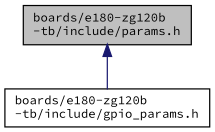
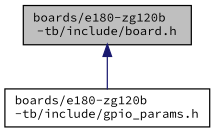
  digraph {
    fontname="Source Code Pro"
    node [color=black fontname="Source Code Pro" fontsize=10 shape=record style=filled]
-   n1 [fillcolor=grey75 fontcolor=black height=0.2 label="boards/e180-zg120b\l-tb/include/params.h" width=0.4]
+   n1 [fillcolor=grey75 fontcolor=black height=0.2 label="boards/e180-zg120b\l-tb/include/board.h" width=0.4]
    n2 [fillcolor=white height=0.2 label="boards/e180-zg120b\l-tb/include/gpio_params.h" width=0.4]
    n1 -> n2 [color=midnightblue dir=back fontname="Source Code Pro" fontsize=10 labelfontname=Helvetica labelfontsize=10 style=solid]
  }
